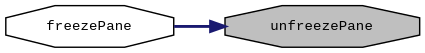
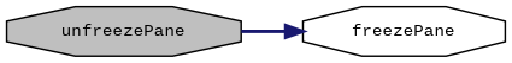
  digraph {
    rankdir=LR
    fontname="Liberation Mono"
    node [color=black fontname="Liberation Mono" fontsize=10 shape=octagon style=filled]
    n1 [fillcolor=grey75 fontcolor=black height=0.2 label=unfreezePane width=0.4]
    n2 [fillcolor=white height=0.2 label=freezePane width=0.4]
-   n2 -> n1 [color=midnightblue fontname="Liberation Mono" fontsize=10 labelfontname=Helvetica labelfontsize=10 style=bold]
+   n1 -> n2 [color=midnightblue fontname="Liberation Mono" fontsize=10 labelfontname=Helvetica labelfontsize=10 style=bold]
  }
